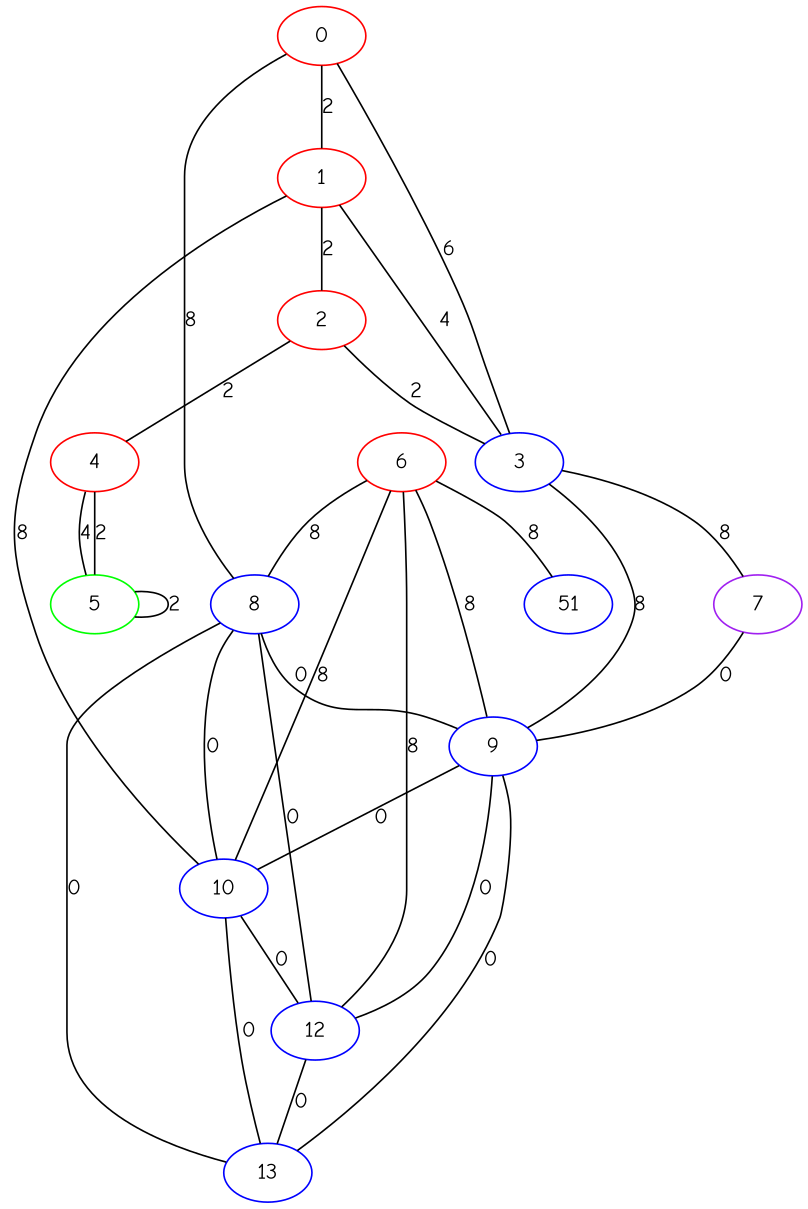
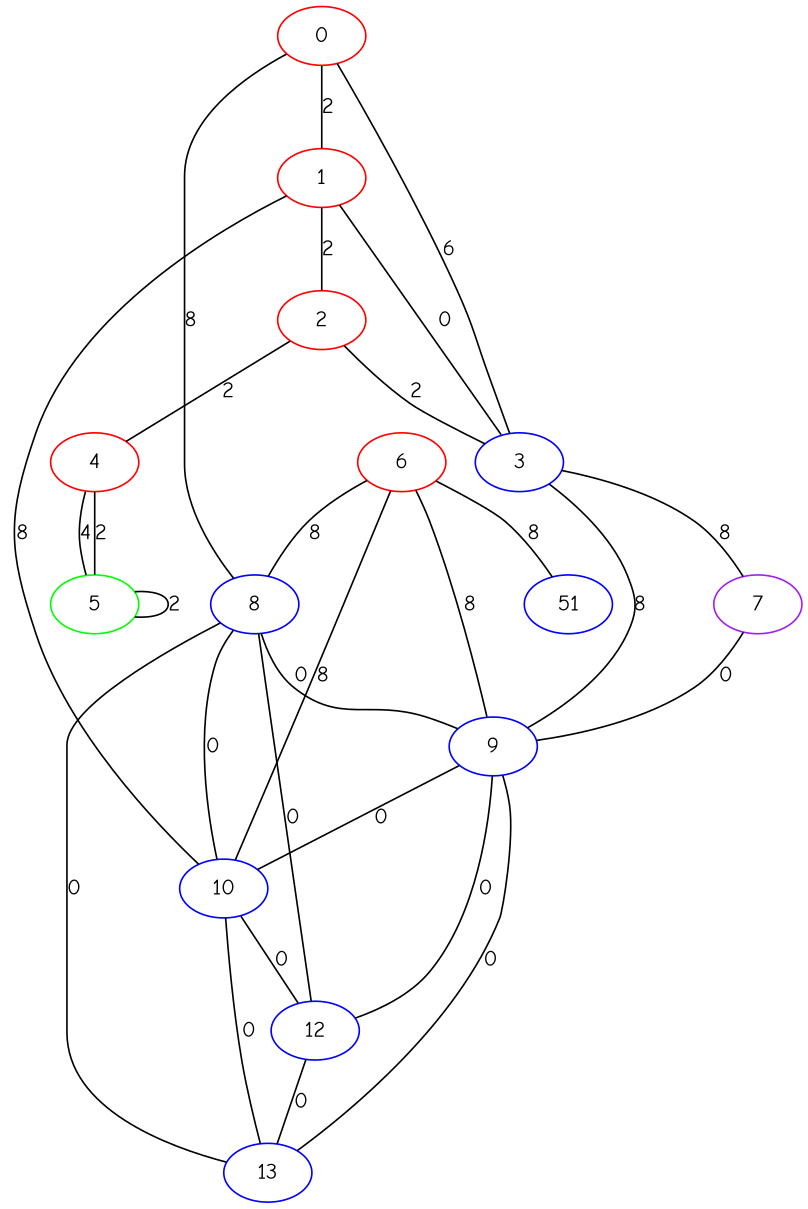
  graph {
    fontname="Comic Neue"
    node [color=blue fontname="Comic Neue" weight=1]
    edge [fontname="Comic Neue"]
    0 [color=red]
    1 [color=red]
    3
    8 [weight=3]
    2 [color=red]
    10 [weight=3]
    4 [color=red]
    7 [color=purple weight=4]
    9 [weight=3]
    12 [weight=3]
    13 [weight=3]
    5 [color=green weight=2]
    6 [color=red]
    n14 [label=51 weight=3]
    0 -- 1 [label=2]
    0 -- 3 [label=6]
    0 -- 8 [label=8]
-   1 -- 3 [label=4]
+   1 -- 3 [label=0]
    1 -- 2 [label=2]
    1 -- 10 [label=8]
    3 -- 7 [label=8]
    3 -- 9 [label=8]
    8 -- 10 [label=0]
    8 -- 9 [label=0]
    8 -- 12 [label=0]
    8 -- 13 [label=0]
    2 -- 3 [label=2]
    2 -- 4 [label=2]
    10 -- 12 [label=0]
    10 -- 13 [label=0]
    4 -- 5 [label=4]
    4 -- 5 [label=2]
    7 -- 9 [label=0]
    9 -- 10 [label=0]
    9 -- 12 [label=0]
    9 -- 13 [label=0]
    12 -- 13 [label=0]
    5 -- 5 [label=2]
    6 -- 8 [label=8]
    6 -- 10 [label=8]
    6 -- 9 [label=8]
-   6 -- 12 [label=8]
    6 -- n14 [label=8]
  }
